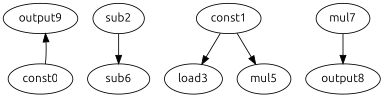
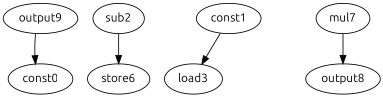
  digraph {
    fontname=Ubuntu
    node [fontname=Ubuntu opcode=const]
    edge [fontname=Ubuntu operand=0]
    output9 [opcode=output]
    const0
-   store6 [opcode=store label=sub6]
+   store6 [opcode=store]
    load3 [opcode=load]
    const1
-   mul5 [opcode=mul]
    n7 [label=sub2]
    mul7 [opcode=mul]
    output8 [opcode=output]
-   const0 -> output9
+   output9 -> const0
    const1 -> load3
-   const1 -> mul5
    n7 -> store6 [operand=1]
    mul7 -> output8
  }
